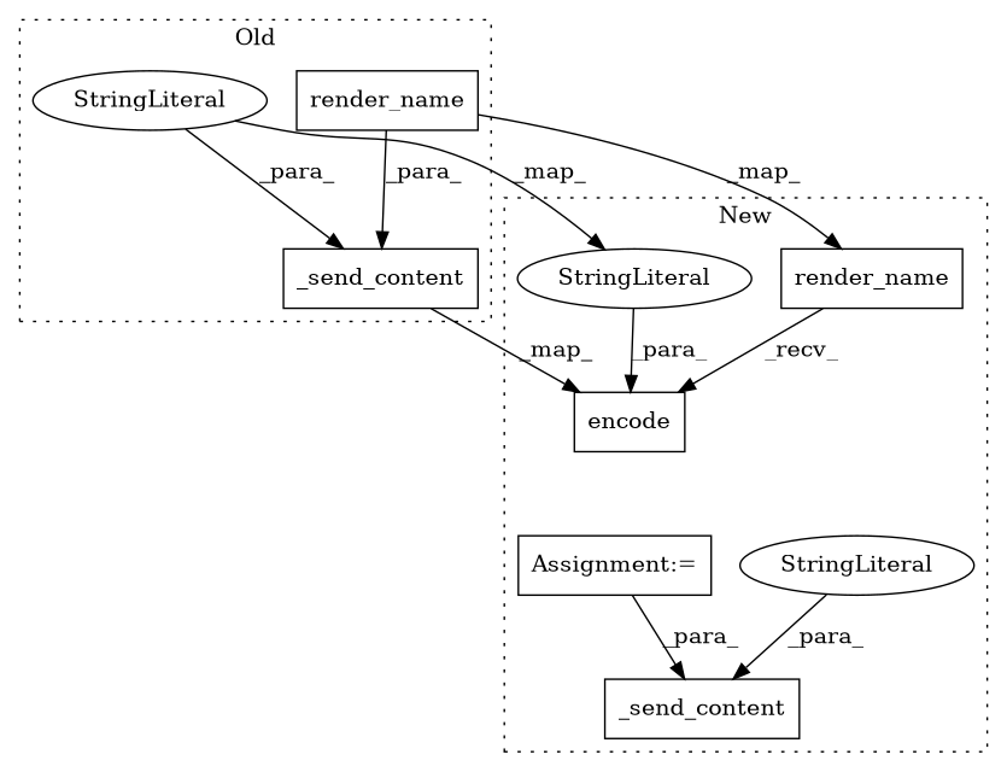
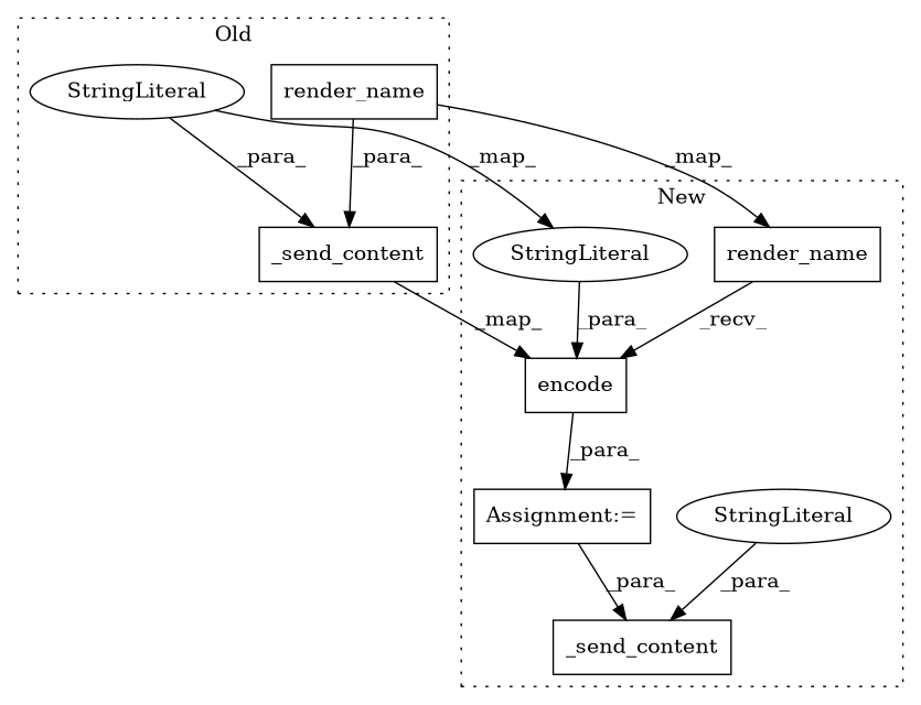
  digraph {
    node [a=32 l="14,1" shape=box]
    n1 [l="7,1" label=encode s="15297,15311"]
    n2 [label=_send_content s="15323,15356"]
    n3 [a=7 l=1 label="Assignment:=" s=15251]
    n4 [a=45 l=11 label=StringLiteral s=15345 shape=ellipse]
    n5 [a=45 l=7 label=StringLiteral s=15304 shape=ellipse]
    n6 [l="12,1" label=render_name s="15267,15295"]
    n7 [label=_send_content s="14764,14834"]
    n8 [a=45 l=11 label=StringLiteral s=14823 shape=ellipse]
    n9 [l="12,1" label=render_name s="14793,14821"]
    subgraph cluster_1 {
      label=New
      style=dotted
      n1
      n2
      n3
      n4
      n5
      n6
    }
    subgraph cluster_2 {
      label=Old
      style=dotted
      n7
      n8
      n9
    }
+   n1 -> n3 [label=_para_]
    n3 -> n2 [label=_para_]
    n4 -> n2 [label=_para_]
    n5 -> n1 [label=_para_]
    n6 -> n1 [label=_recv_]
    n7 -> n1 [label=_map_]
    n8 -> n5 [label=_map_]
    n8 -> n7 [label=_para_]
    n9 -> n6 [label=_map_]
    n9 -> n7 [label=_para_]
  }
